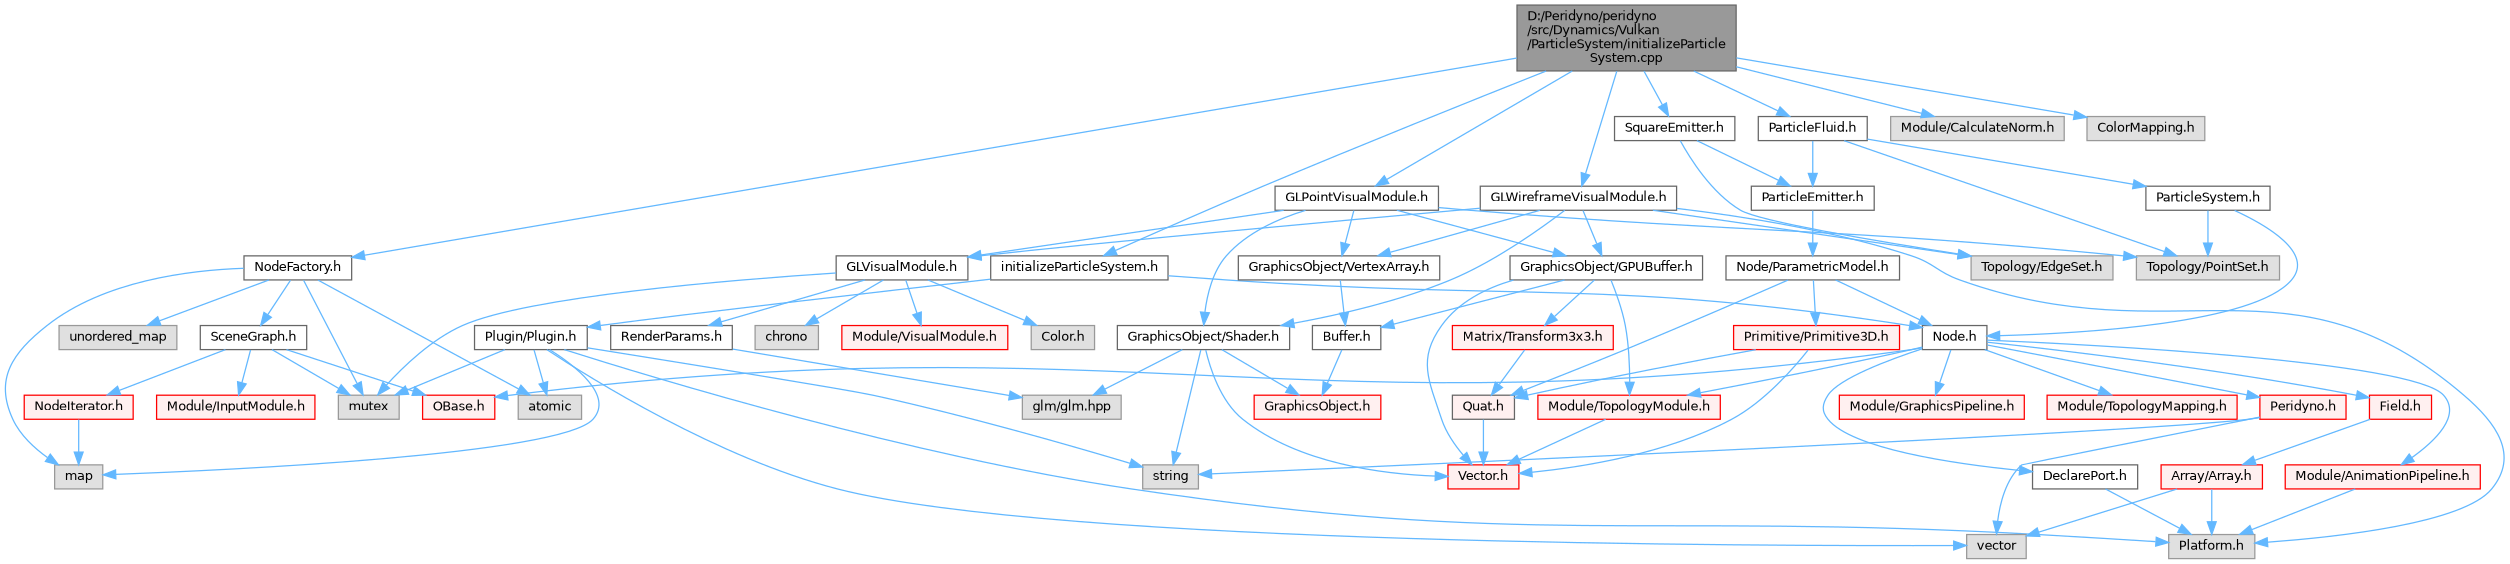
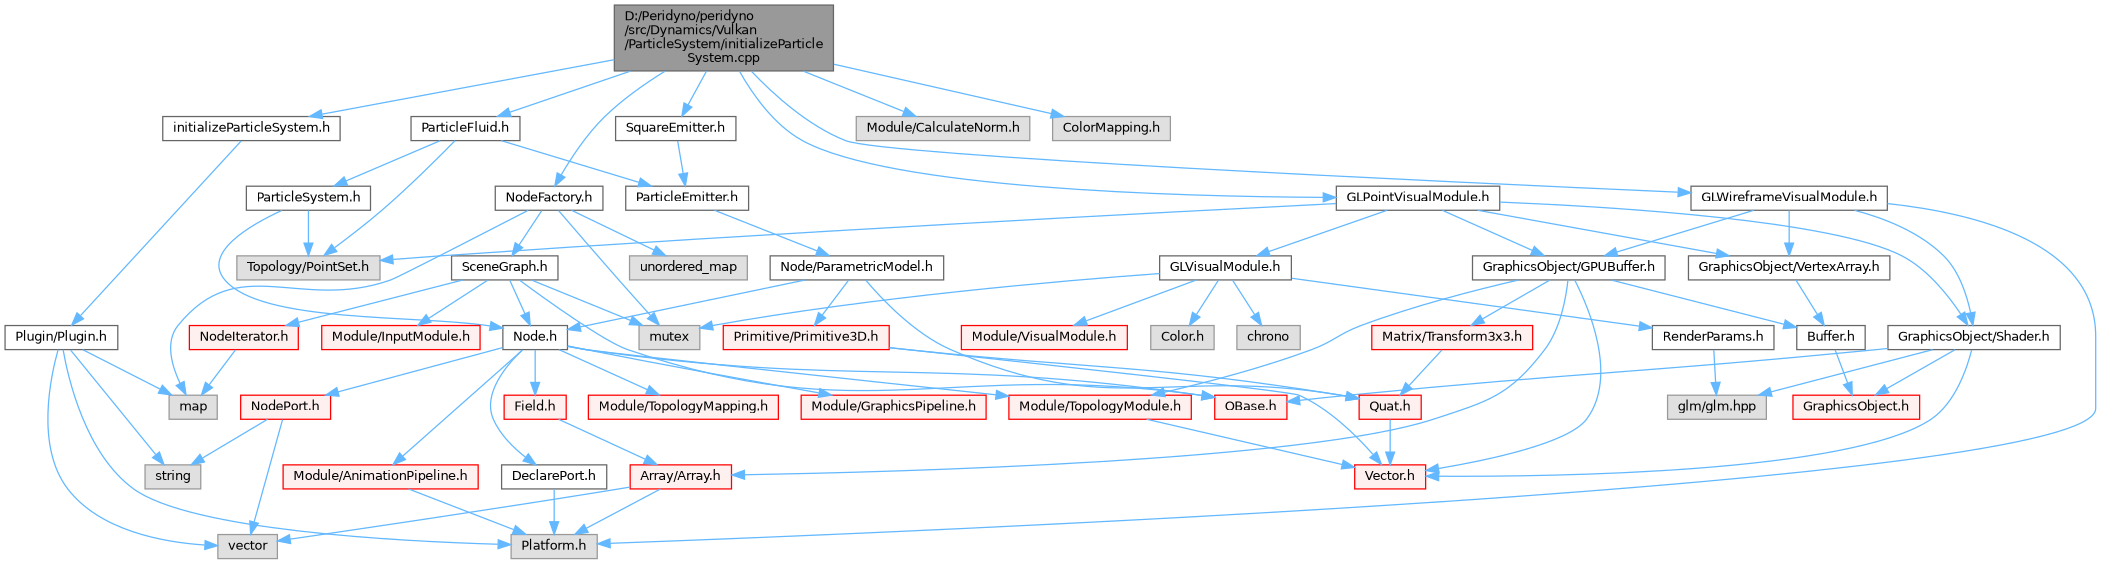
  digraph {
    node [color=grey40 fillcolor=white fontname=Helvetica fontsize=10 shape=box style=filled]
    edge [color=steelblue1 fontname=Helvetica fontsize=10 labelfontname=Helvetica labelfontsize=10 style=solid]
    n1 [color=gray40 fillcolor=grey60 fontcolor=black height=0.2 label="D:/Peridyno/peridyno\l/src/Dynamics/Vulkan\l/ParticleSystem/initializeParticle\lSystem.cpp" width=0.4]
    n2 [height=0.2 label="initializeParticleSystem.h" width=0.4]
    n3 [height=0.2 label="SquareEmitter.h" width=0.4]
    n4 [height=0.2 label="ParticleFluid.h" width=0.4]
    n5 [height=0.2 label="NodeFactory.h" width=0.4]
    n6 [height=0.2 label="GLPointVisualModule.h" width=0.4]
    n7 [height=0.2 label="GLWireframeVisualModule.h" width=0.4]
    n8 [color=grey60 fillcolor="#E0E0E0" height=0.2 label="Module/CalculateNorm.h" width=0.4]
    n9 [color=grey60 fillcolor="#E0E0E0" height=0.2 label="ColorMapping.h" width=0.4]
    n10 [height=0.2 label="Plugin/Plugin.h" width=0.4]
    n11 [height=0.2 label="ParticleEmitter.h" width=0.4]
-   n12 [color=grey60 fillcolor="#E0E0E0" height=0.2 label="Topology/EdgeSet.h" width=0.4]
    n13 [height=0.2 label="ParticleSystem.h" width=0.4]
    n14 [color=grey60 fillcolor="#E0E0E0" height=0.2 label="Topology/PointSet.h" width=0.4]
    n15 [color=grey60 fillcolor="#E0E0E0" height=0.2 label=map width=0.4]
-   n16 [color=grey60 fillcolor="#E0E0E0" height=0.2 label=atomic width=0.4]
    n17 [color=grey60 fillcolor="#E0E0E0" height=0.2 label=mutex width=0.4]
    n18 [color=grey60 fillcolor="#E0E0E0" height=0.2 label=unordered_map width=0.4]
    n19 [height=0.2 label="SceneGraph.h" width=0.4]
    n20 [height=0.2 label="GLVisualModule.h" width=0.4]
    n21 [height=0.2 label="GraphicsObject/GPUBuffer.h" width=0.4]
    n22 [height=0.2 label="GraphicsObject/VertexArray.h" width=0.4]
    n23 [height=0.2 label="GraphicsObject/Shader.h" width=0.4]
    n24 [color=grey60 fillcolor="#E0E0E0" height=0.2 label="Platform.h" width=0.4]
    n25 [color=grey60 fillcolor="#E0E0E0" height=0.2 label=string width=0.4]
    n26 [color=grey60 fillcolor="#E0E0E0" height=0.2 label=vector width=0.4]
    n27 [height=0.2 label="Node/ParametricModel.h" width=0.4]
    n28 [height=0.2 label="Node.h" width=0.4]
-   n29 [fillcolor="#FFF0F0" height=0.2 label="Quat.h" width=0.4]
+   n29 [color=red fillcolor="#FFF0F0" height=0.2 label="Quat.h" width=0.4]
    n30 [color=red fillcolor="#FFF0F0" height=0.2 label="Primitive/Primitive3D.h" width=0.4]
    n31 [color=red fillcolor="#FFF0F0" height=0.2 label="OBase.h" width=0.4]
    n32 [color=red fillcolor="#FFF0F0" height=0.2 label="Field.h" width=0.4]
    n33 [height=0.2 label="DeclarePort.h" width=0.4]
-   n34 [color=red fillcolor="#FFF0F0" height=0.2 label="Peridyno.h" width=0.4]
+   n34 [color=red fillcolor="#FFF0F0" height=0.2 label="NodePort.h" width=0.4]
    n35 [color=red fillcolor="#FFF0F0" height=0.2 label="Module/TopologyModule.h" width=0.4]
    n36 [color=red fillcolor="#FFF0F0" height=0.2 label="Module/TopologyMapping.h" width=0.4]
    n37 [color=red fillcolor="#FFF0F0" height=0.2 label="Module/AnimationPipeline.h" width=0.4]
    n38 [color=red fillcolor="#FFF0F0" height=0.2 label="Module/GraphicsPipeline.h" width=0.4]
    n39 [color=red fillcolor="#FFF0F0" height=0.2 label="Vector.h" width=0.4]
    n40 [color=red fillcolor="#FFF0F0" height=0.2 label="Array/Array.h" width=0.4]
    n41 [color=red fillcolor="#FFF0F0" height=0.2 label="NodeIterator.h" width=0.4]
    n42 [color=red fillcolor="#FFF0F0" height=0.2 label="Module/InputModule.h" width=0.4]
    n43 [color=grey60 fillcolor="#E0E0E0" height=0.2 label=chrono width=0.4]
    n44 [color=red fillcolor="#FFF0F0" height=0.2 label="Module/VisualModule.h" width=0.4]
    n45 [color=grey60 fillcolor="#E0E0E0" height=0.2 label="Color.h" width=0.4]
    n46 [height=0.2 label="RenderParams.h" width=0.4]
    n47 [height=0.2 label="Buffer.h" width=0.4]
    n48 [color=red fillcolor="#FFF0F0" height=0.2 label="Matrix/Transform3x3.h" width=0.4]
    n49 [color=grey60 fillcolor="#E0E0E0" height=0.2 label="glm/glm.hpp" width=0.4]
    n50 [color=red fillcolor="#FFF0F0" height=0.2 label="GraphicsObject.h" width=0.4]
    n1 -> n2
    n1 -> n3
    n1 -> n4
    n1 -> n5
    n1 -> n6
    n1 -> n7
    n1 -> n8
    n1 -> n9
    n2 -> n10
    n3 -> n11
-   n3 -> n12
    n4 -> n11
    n4 -> n13
    n4 -> n14
    n5 -> n15
-   n5 -> n16
    n5 -> n17
    n5 -> n18
    n5 -> n19
    n6 -> n14
    n6 -> n20
    n6 -> n21
    n6 -> n22
    n6 -> n23
-   n7 -> n12
-   n7 -> n20
    n7 -> n21
    n7 -> n22
    n7 -> n23
    n7 -> n24
    n10 -> n15
-   n10 -> n16
-   n10 -> n17
    n10 -> n24
    n10 -> n25
    n10 -> n26
    n11 -> n27
    n13 -> n14
    n13 -> n28
    n19 -> n17
-   n2 -> n28
+   n19 -> n28
    n19 -> n31
    n19 -> n41
    n19 -> n42
    n20 -> n17
    n20 -> n43
    n20 -> n44
    n20 -> n45
    n20 -> n46
    n21 -> n35
    n21 -> n39
+   n21 -> n40
    n21 -> n47
    n21 -> n48
    n22 -> n47
-   n23 -> n25
+   n23 -> n31
    n23 -> n39
    n23 -> n49
    n23 -> n50
    n27 -> n28
    n27 -> n29
    n27 -> n30
    n28 -> n31
    n28 -> n32
    n28 -> n33
    n28 -> n34
    n28 -> n35
    n28 -> n36
    n28 -> n37
    n28 -> n38
    n29 -> n39
    n30 -> n29
    n30 -> n39
    n32 -> n40
    n33 -> n24
    n34 -> n25
    n34 -> n26
    n35 -> n39
    n37 -> n24
    n40 -> n24
    n40 -> n26
    n41 -> n15
    n46 -> n49
    n47 -> n50
    n48 -> n29
  }
